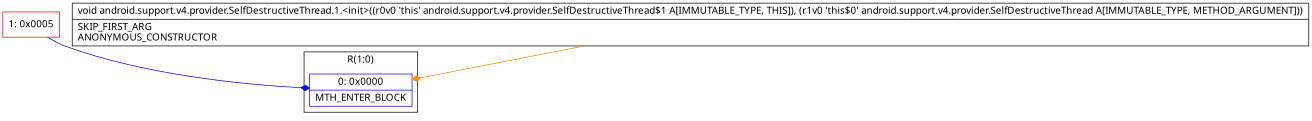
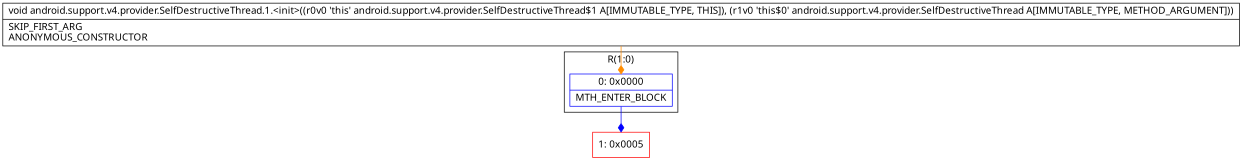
  digraph {
    fontname="Noto Sans"
    node [shape=record fontname="Noto Sans"]
    edge [arrowhead=diamond fontname="Noto Sans"]
    n1 [color=blue label="{0\:\ 0x0000|MTH_ENTER_BLOCK\l}"]
    n2 [color=red label="{1\:\ 0x0005}"]
    n3 [label="{void android.support.v4.provider.SelfDestructiveThread.1.\<init\>((r0v0 'this' android.support.v4.provider.SelfDestructiveThread$1 A[IMMUTABLE_TYPE, THIS]), (r1v0 'this$0' android.support.v4.provider.SelfDestructiveThread A[IMMUTABLE_TYPE, METHOD_ARGUMENT]))  | SKIP_FIRST_ARG\lANONYMOUS_CONSTRUCTOR\l}"]
    subgraph cluster_1 {
      label="R(1:0)"
      n1
    }
-   n2 -> n1 [color=blue]
+   n1 -> n2 [color=blue]
    n3 -> n1 [color=darkorange]
  }
